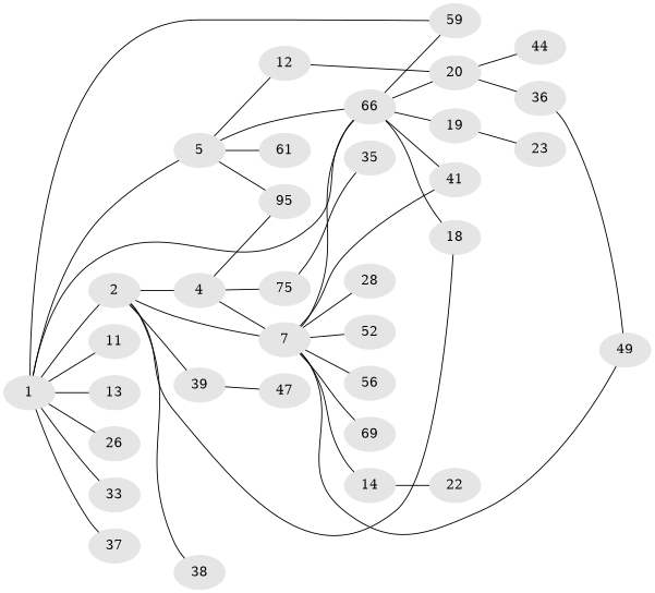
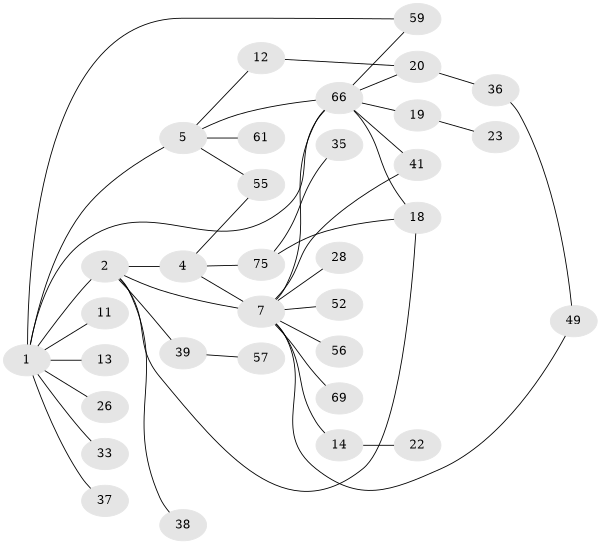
  graph {
    rankdir=LR
    node [color=gray90 style=filled]
    1 [super="+6+8"]
    2 [super="+65+10"]
    n3 [label=5]
    11
    13 [super="+53"]
    n6 [label=66 super="+48+66+17+31"]
    26
    33
    37
    59
    4 [super="+5"]
    7 [super="+9"]
    18
    38
    39
    12 [super="+50"]
-   55 [label=95]
+   55
    61
    41
    20 [super="+25+30"]
    19
    n22 [label=75 super="+63+34"]
    14
    28 [super="+51"]
    n25 [label=49 super="+49"]
    52
    56
    n28 [label=69]
-   47
+   47 [label=57]
    35
    36 [super="+46+60"]
    22
-   44
    23
    1 -- 2
    1 -- n3
    1 -- 11
    1 -- 13 [weight=2]
    1 -- n6
    1 -- 26 [weight=2]
    1 -- 33
    1 -- 37
    1 -- 59
    2 -- 4 [weight=2]
    2 -- 7
    2 -- 18
    2 -- 38
    2 -- 39
    n3 -- n6
    n3 -- 12
    n3 -- 55
    n3 -- 61
    n6 -- 59
    n6 -- 18
    n6 -- 41
    n6 -- 20
    n6 -- 19
    4 -- 7
    4 -- 55
    4 -- n22
    7 -- n6
    7 -- 41
    7 -- 14
    7 -- 28
    7 -- n25
    7 -- 52
    7 -- 56
    7 -- n28
    39 -- 47
    12 -- 20
    20 -- 36
-   20 -- 44
    19 -- 23
+   n22 -- 18
    n22 -- 35
    14 -- 22
    36 -- n25
  }
